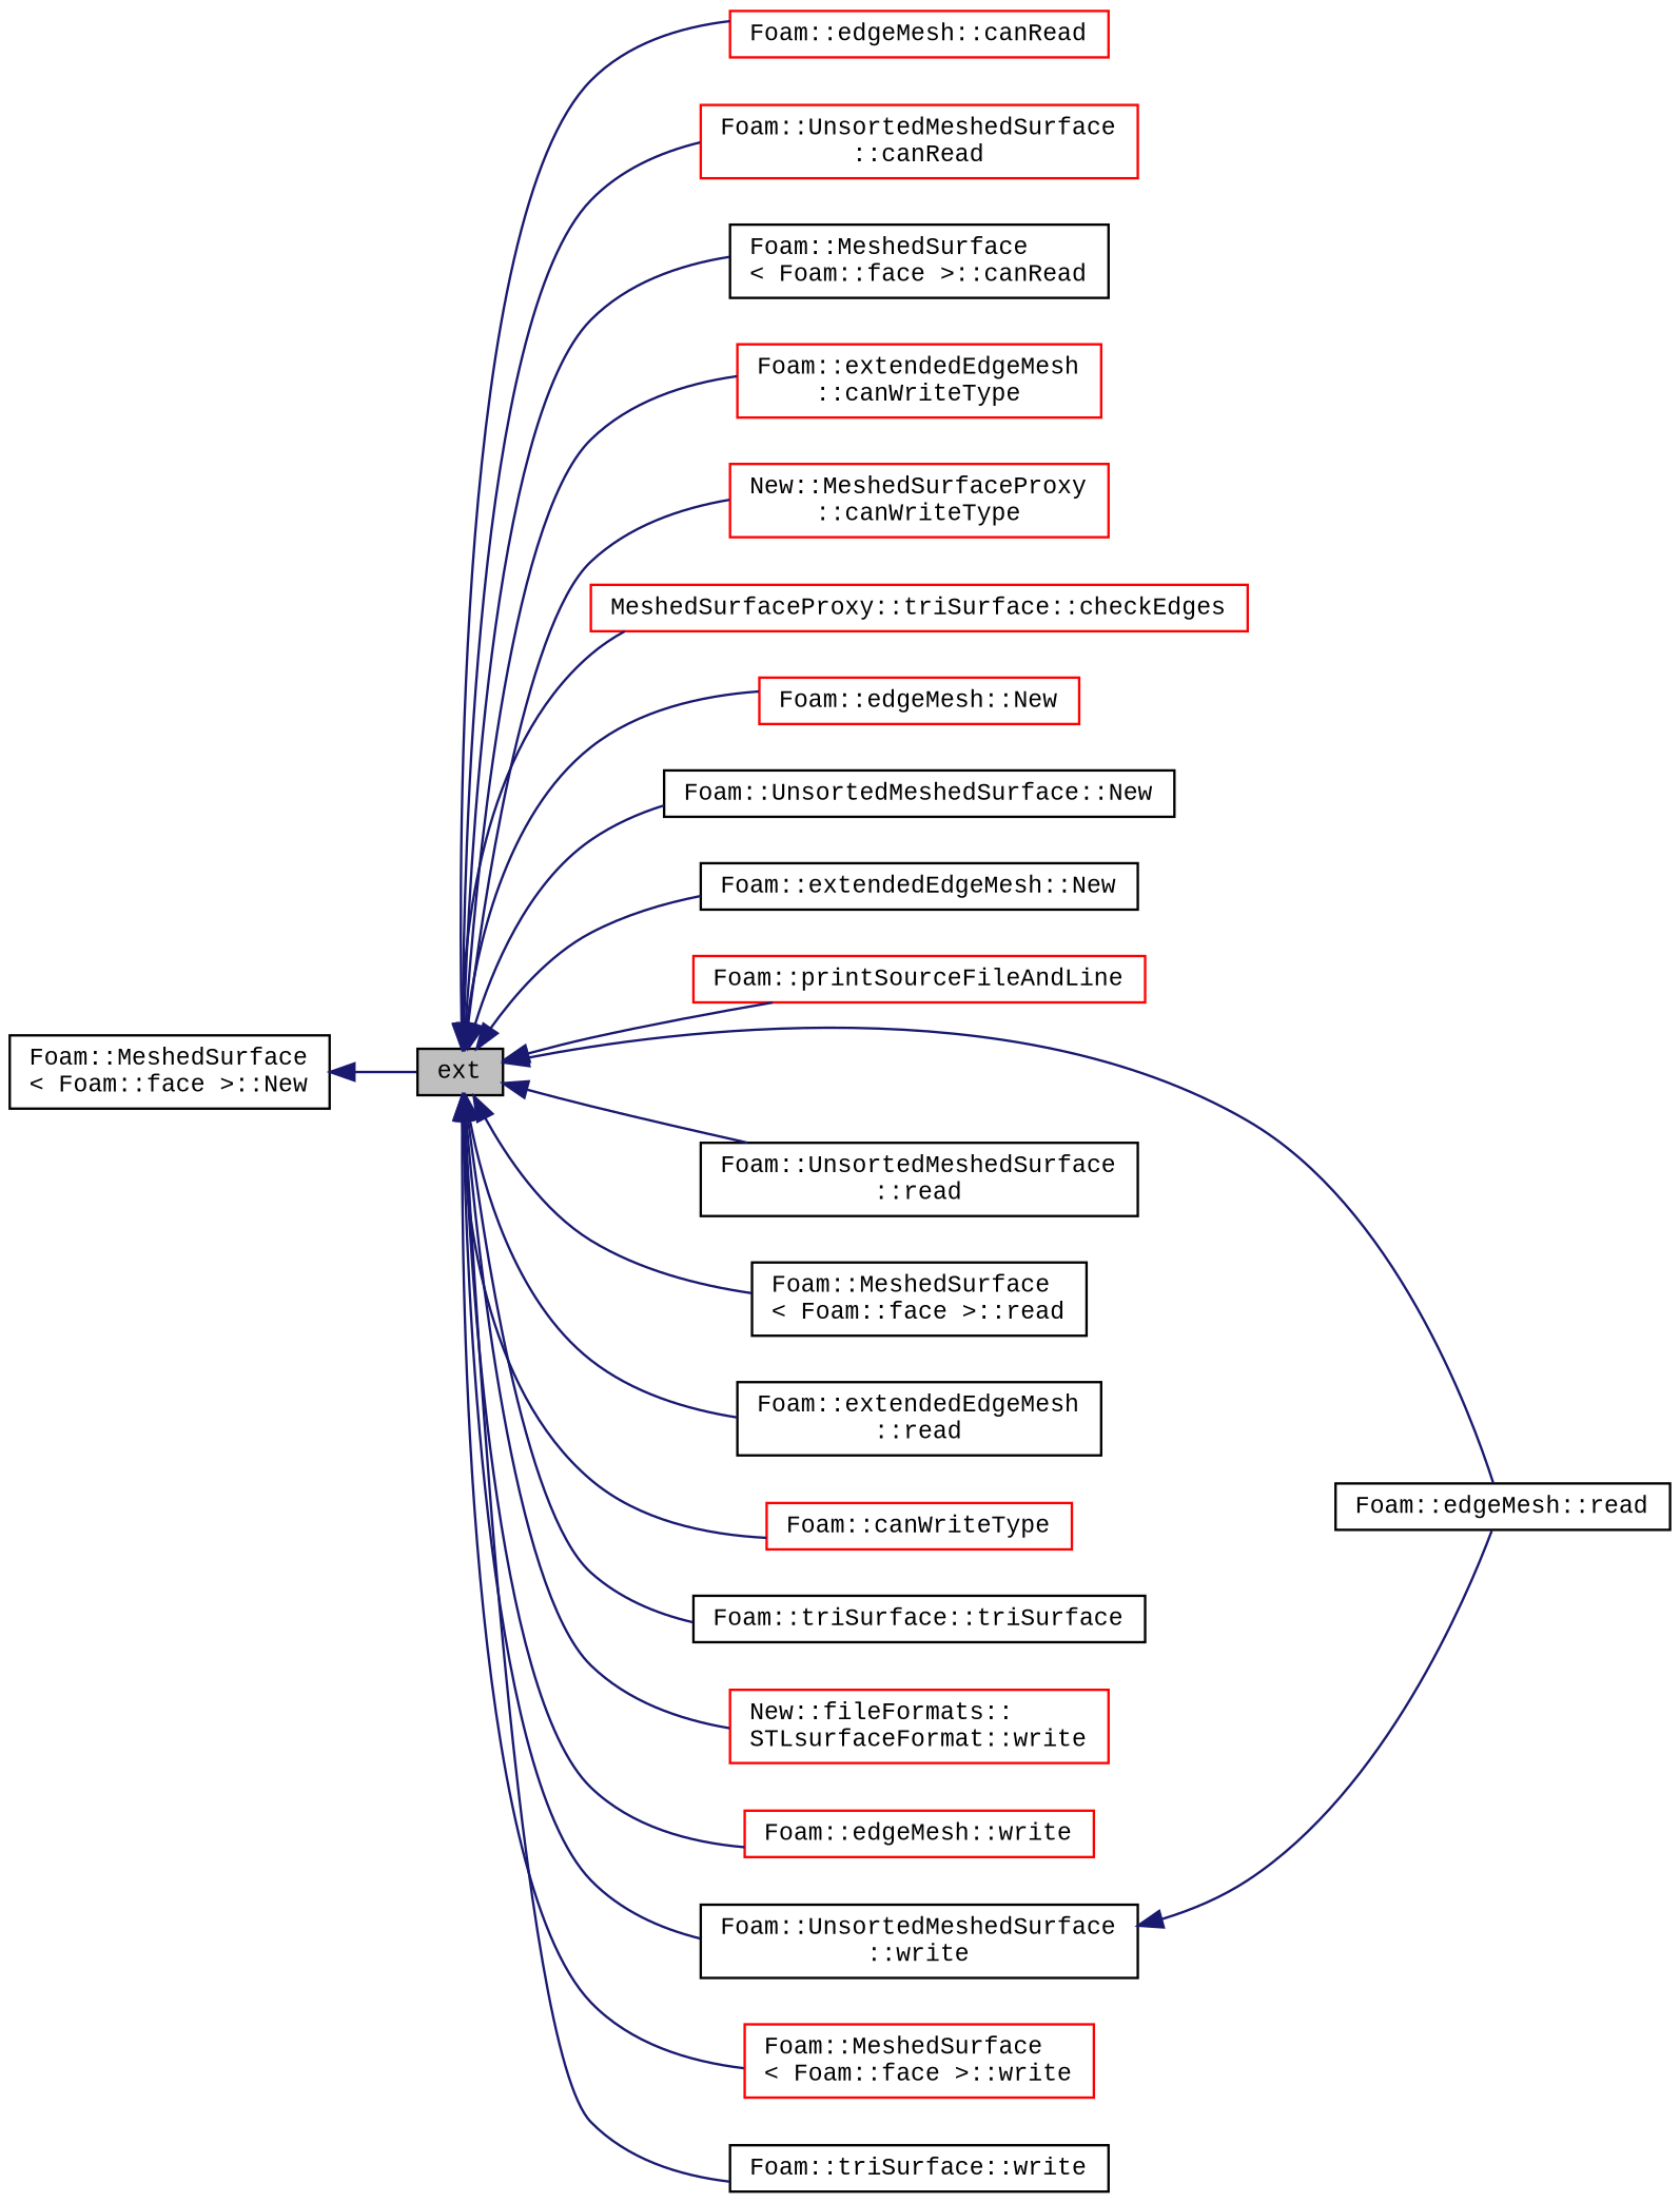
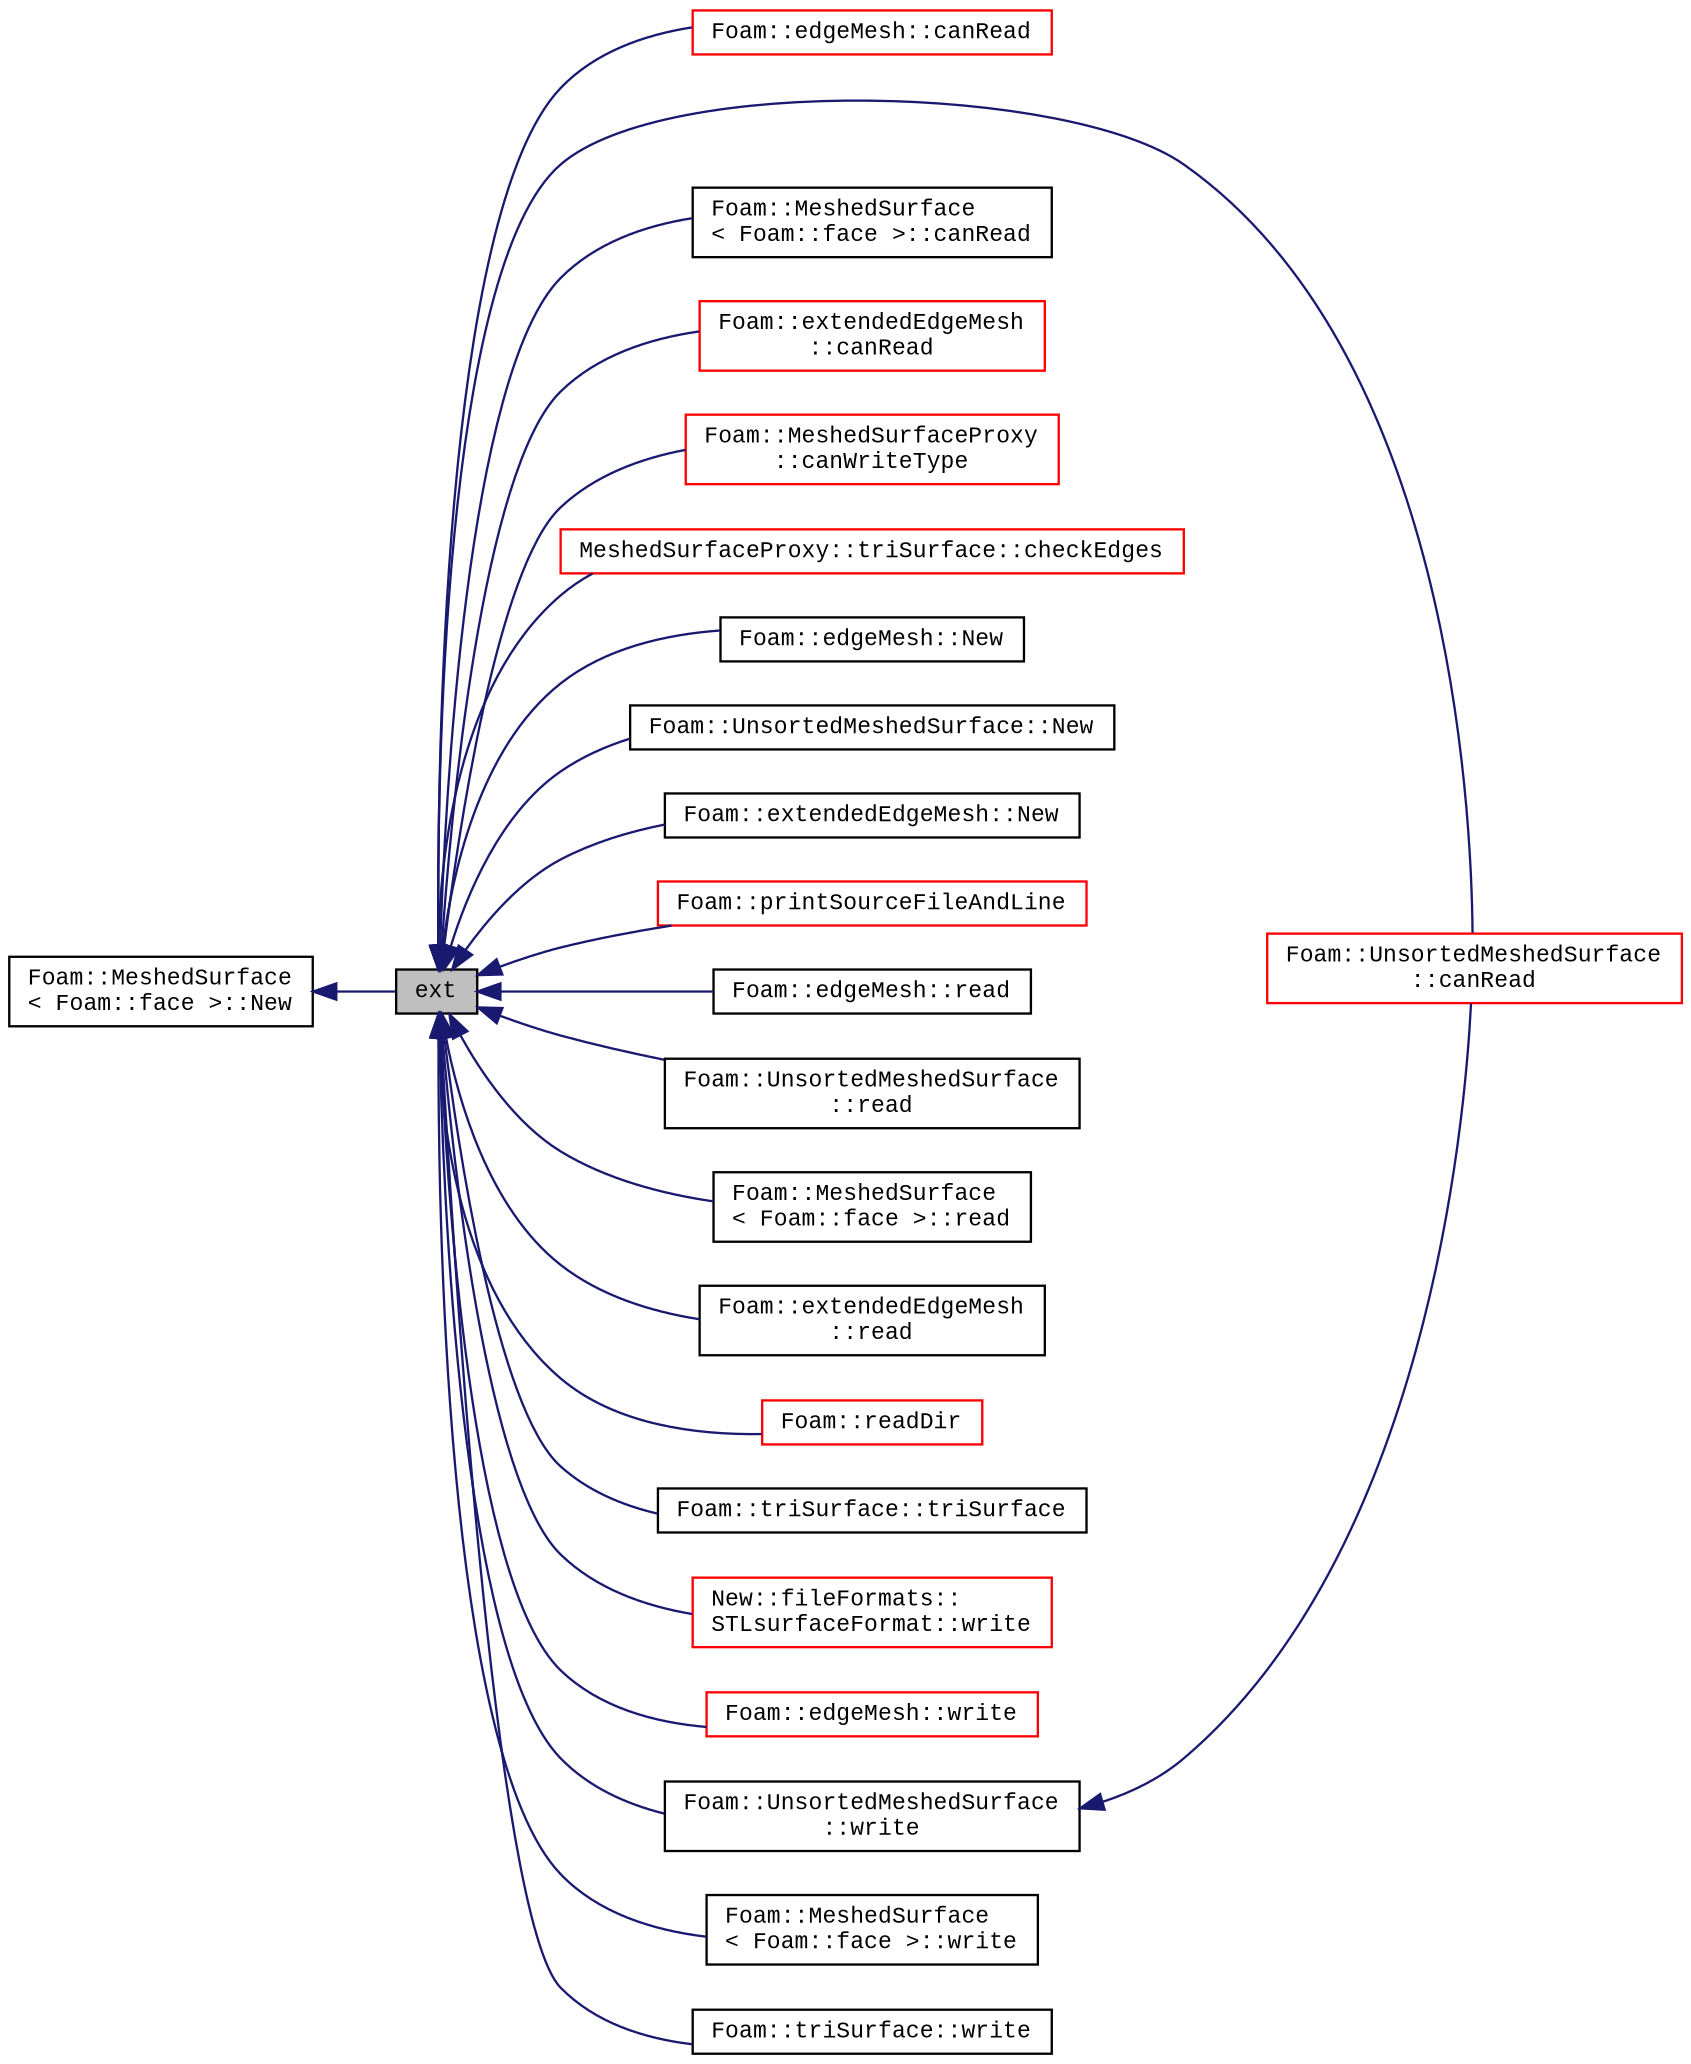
  digraph {
    fontname="Liberation Mono"
    rankdir=LR
    node [color=black fontname="Liberation Mono" fontsize=10 shape=record]
    edge [color=midnightblue dir=back fontname="Liberation Mono" fontsize=10 labelfontname=FreeSans labelfontsize=10 style=solid]
    n1 [fillcolor=grey75 fontcolor=black height=0.2 label=ext style=filled width=0.4]
    n2 [color=red height=0.2 label="Foam::edgeMesh::canRead" width=0.4]
    n3 [color=red height=0.2 label="Foam::UnsortedMeshedSurface\l::canRead" width=0.4]
    n4 [height=0.2 label="Foam::MeshedSurface\l\< Foam::face \>::canRead" width=0.4]
-   n5 [color=red height=0.2 label="Foam::extendedEdgeMesh\l::canWriteType" width=0.4]
-   n6 [color=red height=0.2 label="New::MeshedSurfaceProxy\l::canWriteType" width=0.4]
+   n5 [color=red height=0.2 label="Foam::extendedEdgeMesh\l::canRead" width=0.4]
+   n6 [color=red height=0.2 label="Foam::MeshedSurfaceProxy\l::canWriteType" width=0.4]
    n7 [color=red height=0.2 label="MeshedSurfaceProxy::triSurface::checkEdges" width=0.4]
-   n8 [color=red height=0.2 label="Foam::edgeMesh::New" width=0.4]
+   n8 [height=0.2 label="Foam::edgeMesh::New" width=0.4]
    n9 [height=0.2 label="Foam::UnsortedMeshedSurface::New" width=0.4]
    n10 [height=0.2 label="Foam::extendedEdgeMesh::New" width=0.4]
    n11 [color=red height=0.2 label="Foam::printSourceFileAndLine" width=0.4]
    n12 [height=0.2 label="Foam::edgeMesh::read" width=0.4]
    n13 [height=0.2 label="Foam::UnsortedMeshedSurface\l::read" width=0.4]
    n14 [height=0.2 label="Foam::MeshedSurface\l\< Foam::face \>::read" width=0.4]
    n15 [height=0.2 label="Foam::extendedEdgeMesh\l::read" width=0.4]
-   n16 [color=red height=0.2 label="Foam::canWriteType" width=0.4]
+   n16 [color=red height=0.2 label="Foam::readDir" width=0.4]
    n17 [height=0.2 label="Foam::triSurface::triSurface" width=0.4]
    n18 [color=red height=0.2 label="New::fileFormats::\lSTLsurfaceFormat::write" width=0.4]
    n19 [color=red height=0.2 label="Foam::edgeMesh::write" width=0.4]
    n20 [height=0.2 label="Foam::UnsortedMeshedSurface\l::write" width=0.4]
-   n21 [color=red height=0.2 label="Foam::MeshedSurface\l\< Foam::face \>::write" width=0.4]
+   n21 [height=0.2 label="Foam::MeshedSurface\l\< Foam::face \>::write" width=0.4]
    n22 [height=0.2 label="Foam::triSurface::write" width=0.4]
    n23 [height=0.2 label="Foam::MeshedSurface\l\< Foam::face \>::New" width=0.4]
    n1 -> n2
    n1 -> n3
    n1 -> n4
    n1 -> n5
    n1 -> n6
    n1 -> n7
    n1 -> n8
    n1 -> n9
    n1 -> n10
    n1 -> n11
    n1 -> n12
    n1 -> n13
    n1 -> n14
    n1 -> n15
    n1 -> n16
    n1 -> n17
    n1 -> n18
    n1 -> n19
    n1 -> n20
    n1 -> n21
    n1 -> n22
-   n20 -> n12
+   n20 -> n3
    n23 -> n1
  }
